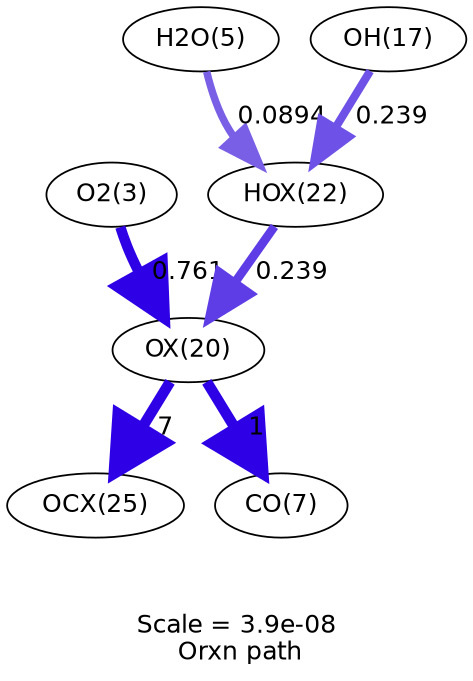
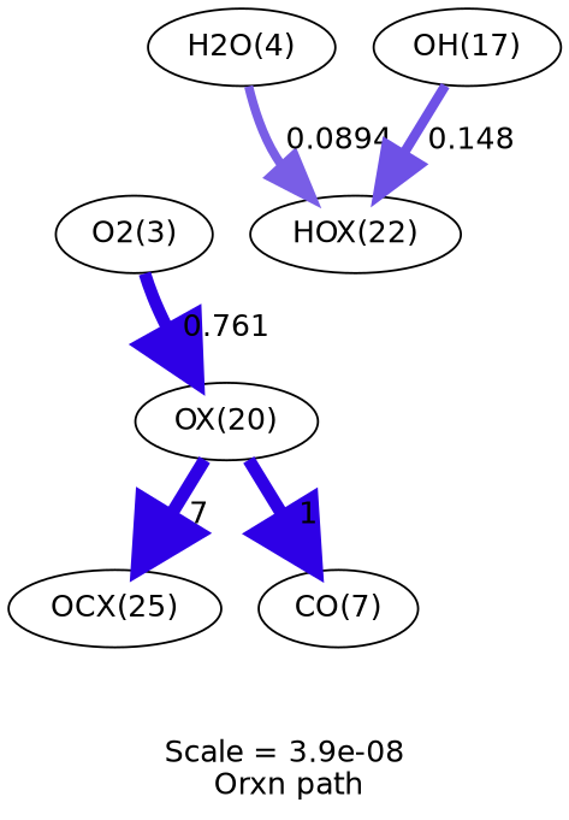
  digraph {
    fontname=Helvetica
    label="Scale = 3.9e-08\l Orxn path"
    node [fontname=Helvetica]
    edge [arrowsize=3 color="0.7, 1.5, 0.9" fontname=Helvetica penwidth=6]
    n1 [label="O2(3)"]
    n2 [label="OX(20)"]
    n3 [label="OCX(25)"]
    n4 [label="CO(7)"]
    n5 [label="HOX(22)"]
-   n6 [label="H2O(5)"]
+   n6 [label="H2O(4)"]
    n7 [label="OH(17)"]
    n1 -> n2 [arrowsize=2.9 color="0.7, 1.26, 0.9" label=" 0.761" penwidth=5.79]
    n2 -> n3 [label=" 7"]
    n2 -> n4 [label=" 1"]
-   n5 -> n2 [arrowsize=2.46 color="0.7, 0.739, 0.9" label=" 0.239" penwidth=4.92]
    n6 -> n5 [arrowsize=2.09 color="0.7, 0.589, 0.9" label=" 0.0894" penwidth=4.18]
-   n7 -> n5 [arrowsize=2.28 color="0.7, 0.648, 0.9" label=" 0.239" penwidth=4.56]
+   n7 -> n5 [arrowsize=2.28 color="0.7, 0.648, 0.9" label=" 0.148" penwidth=4.56]
  }
